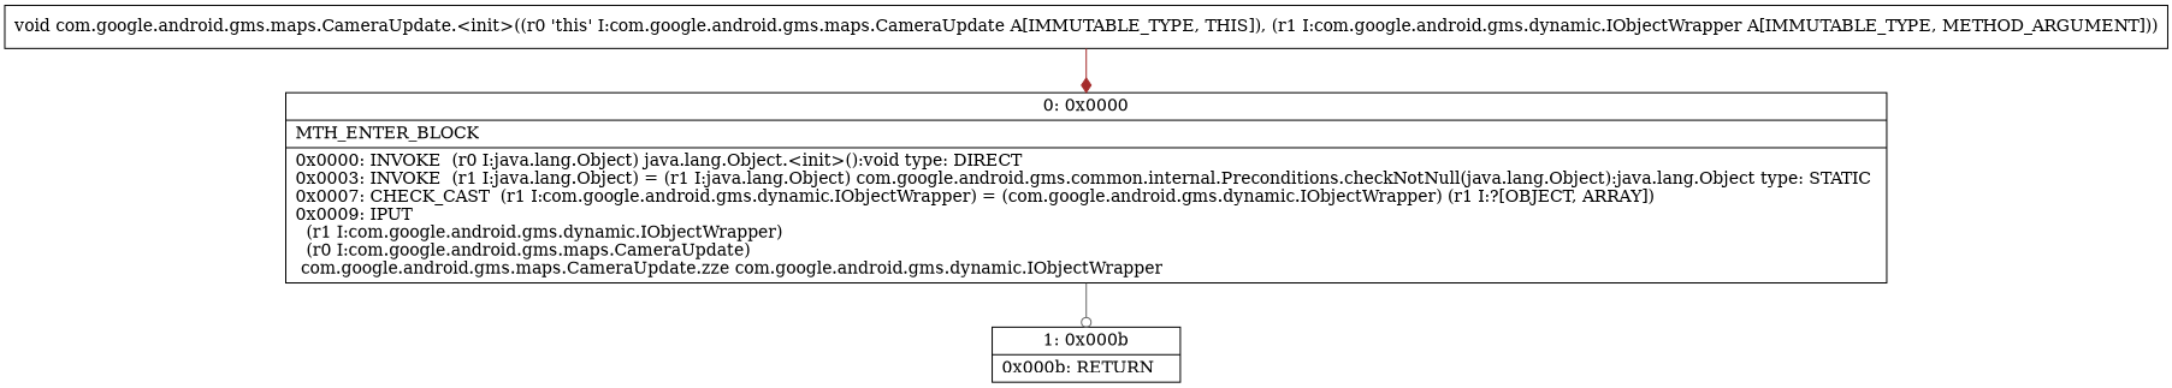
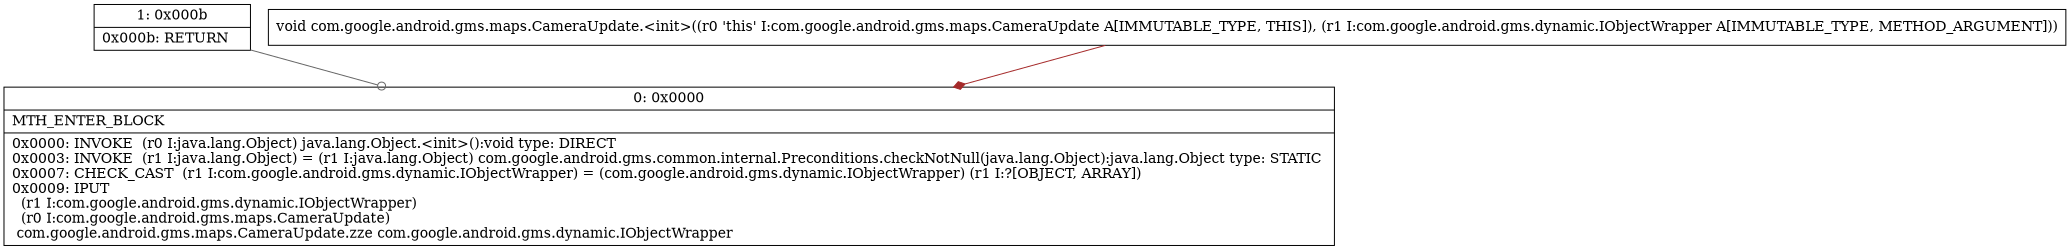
  digraph {
    node [shape=record]
    n1 [label="{0\:\ 0x0000|MTH_ENTER_BLOCK\l|0x0000: INVOKE  (r0 I:java.lang.Object) java.lang.Object.\<init\>():void type: DIRECT \l0x0003: INVOKE  (r1 I:java.lang.Object) = (r1 I:java.lang.Object) com.google.android.gms.common.internal.Preconditions.checkNotNull(java.lang.Object):java.lang.Object type: STATIC \l0x0007: CHECK_CAST  (r1 I:com.google.android.gms.dynamic.IObjectWrapper) = (com.google.android.gms.dynamic.IObjectWrapper) (r1 I:?[OBJECT, ARRAY]) \l0x0009: IPUT  \l  (r1 I:com.google.android.gms.dynamic.IObjectWrapper)\l  (r0 I:com.google.android.gms.maps.CameraUpdate)\l com.google.android.gms.maps.CameraUpdate.zze com.google.android.gms.dynamic.IObjectWrapper \l}"]
    n2 [label="{1\:\ 0x000b|0x000b: RETURN   \l}"]
    n3 [label="{void com.google.android.gms.maps.CameraUpdate.\<init\>((r0 'this' I:com.google.android.gms.maps.CameraUpdate A[IMMUTABLE_TYPE, THIS]), (r1 I:com.google.android.gms.dynamic.IObjectWrapper A[IMMUTABLE_TYPE, METHOD_ARGUMENT])) }"]
-   n1 -> n2 [color=gray40 arrowhead=odot]
+   n2 -> n1 [color=gray40 arrowhead=odot]
    n3 -> n1 [color=brown arrowhead=diamond]
  }
